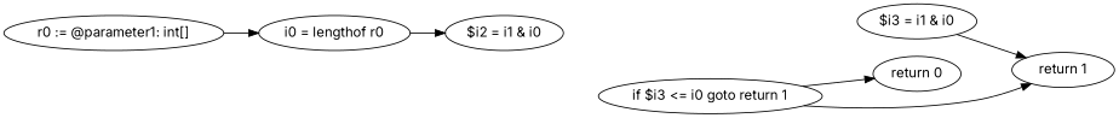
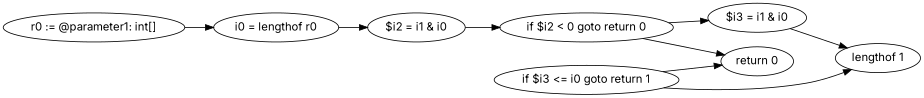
  digraph {
    fontname=Inter
    rankdir=LR
    node [fontname=Inter]
    edge [fontname=Inter]
    "r0 := @parameter1: int[]"
    "i0 = lengthof r0"
    "$i2 = i1 & i0"
+   "if $i2 < 0 goto return 0"
    "$i3 = i1 & i0"
    "return 0"
-   "return 1"
+   "return 1" [label="lengthof 1"]
    "if $i3 <= i0 goto return 1"
    "r0 := @parameter1: int[]" -> "i0 = lengthof r0"
    "i0 = lengthof r0" -> "$i2 = i1 & i0"
+   "$i2 = i1 & i0" -> "if $i2 < 0 goto return 0"
+   "if $i2 < 0 goto return 0" -> "$i3 = i1 & i0"
+   "if $i2 < 0 goto return 0" -> "return 0"
    "$i3 = i1 & i0" -> "return 1"
    "if $i3 <= i0 goto return 1" -> "return 0"
    "if $i3 <= i0 goto return 1" -> "return 1"
  }
